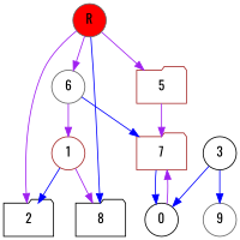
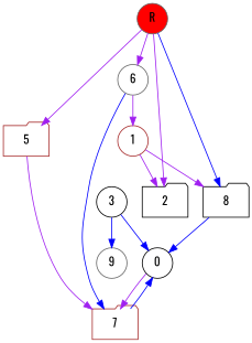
  digraph {
    fontname=Oswald
    node [color=black fontname=Oswald shape=circle]
    edge [color=blue fontname=Oswald]
    1 [color=brown]
    2 [shape=folder]
    8 [shape=folder]
    n4 [label=0]
    3
    9 [color=gray40]
    7 [color=brown shape=folder]
    5 [color=brown shape=folder]
    6 [color=gray40]
    R [color=gray40 fillcolor="#ff0000" style=filled]
-   1 -> 2
+   1 -> 2 [color=purple]
    1 -> 8 [color=purple]
+   8 -> n4
    n4 -> 7 [color=purple]
    3 -> n4
    3 -> 9
    7 -> n4
    5 -> 7 [color=purple]
    6 -> 1 [color=purple]
    6 -> 7
    R -> 2 [color=purple]
    R -> 8
    R -> 5 [color=purple]
    R -> 6 [color=purple]
  }
